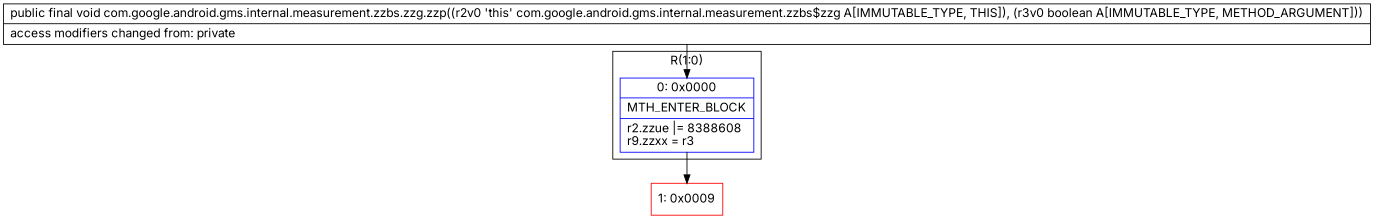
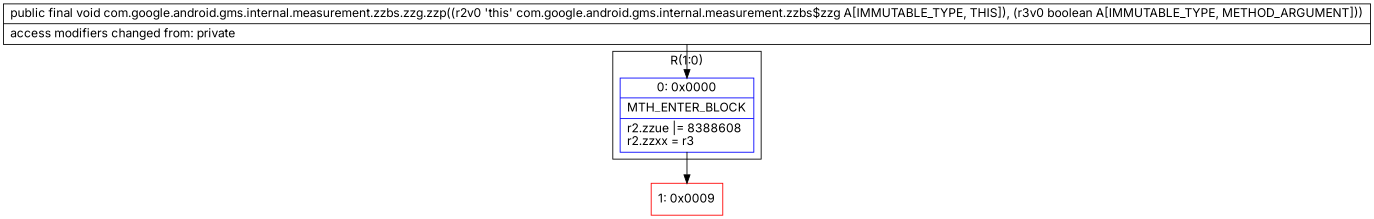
  digraph {
    fontname=Inter
    node [shape=record fontname=Inter]
    edge [fontname=Inter]
-   n1 [color=blue label="{0\:\ 0x0000|MTH_ENTER_BLOCK\l|r2.zzue \|= 8388608\lr9.zzxx = r3\l}"]
+   n1 [color=blue label="{0\:\ 0x0000|MTH_ENTER_BLOCK\l|r2.zzue \|= 8388608\lr2.zzxx = r3\l}"]
    n2 [color=red label="{1\:\ 0x0009}"]
    n3 [label="{public final void com.google.android.gms.internal.measurement.zzbs.zzg.zzp((r2v0 'this' com.google.android.gms.internal.measurement.zzbs$zzg A[IMMUTABLE_TYPE, THIS]), (r3v0 boolean A[IMMUTABLE_TYPE, METHOD_ARGUMENT]))  | access modifiers changed from: private\l}"]
    subgraph cluster_1 {
      label="R(1:0)"
      n1
    }
    n1 -> n2
    n3 -> n1
  }
